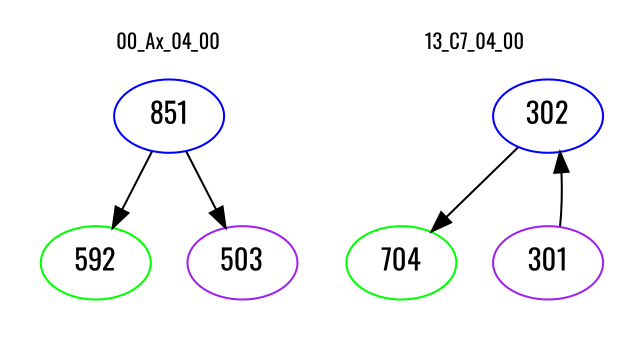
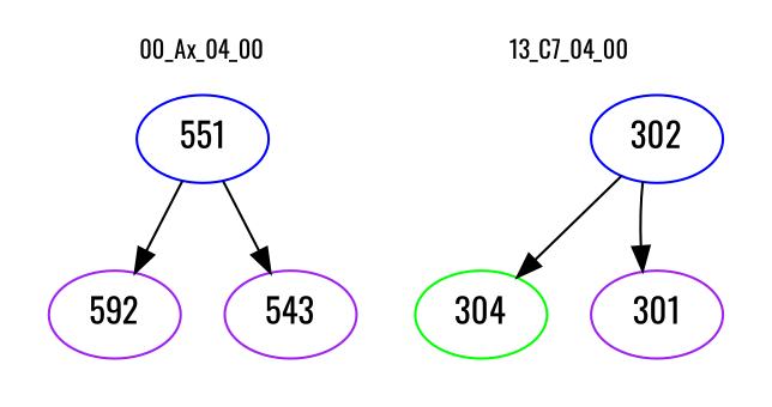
  digraph {
    fontname=Oswald
    node [color=blue fontname=Oswald]
    edge [color=black fontname=Oswald]
-   n1 [label=851]
-   n2 [color=green label=592]
-   n3 [color=purple label=503]
+   n1 [label=551]
+   n2 [color=purple label=592]
+   n3 [color=purple label=543]
    n4 [label=302]
-   n5 [color=green label=704]
+   n5 [color=green label=304]
    n6 [color=purple label=301]
    subgraph cluster_1 {
      color=white
      fontsize=10
      label="00_Ax_04_00"
      n1
      n2
      n3
    }
    subgraph cluster_2 {
      color=white
      fontsize=10
      label="13_C7_04_00"
      n4
      n5
      n6
    }
    n1 -> n2
    n1 -> n3
    n4 -> n5
-   n6 -> n4
+   n4 -> n6
  }
